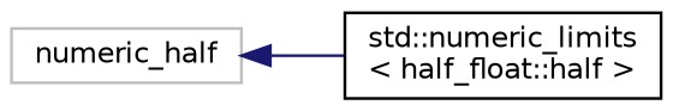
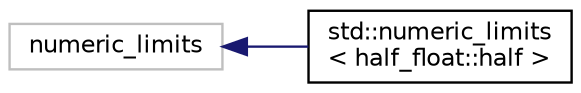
  digraph {
    rankdir=LR
    node [fillcolor=white fontname=Helvetica fontsize=10 shape=record style=filled]
-   n1 [color=grey75 height=0.2 label=numeric_half width=0.4]
+   n1 [color=grey75 height=0.2 label=numeric_limits width=0.4]
    n2 [color=black height=0.2 label="std::numeric_limits\l\< half_float::half \>" width=0.4]
    n1 -> n2 [color=midnightblue dir=back fontname=Helvetica fontsize=10 labelfontname=Helvetica labelfontsize=10 style=solid]
  }
